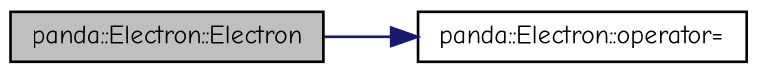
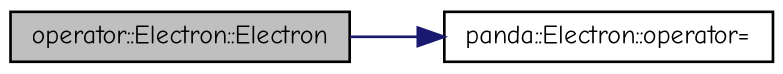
  digraph {
    rankdir=LR
    fontname="Comic Neue"
    node [color=black fontname="Comic Neue" fontsize=10 shape=record style=filled]
-   n1 [fillcolor=grey75 fontcolor=black height=0.2 label="panda::Electron::Electron" width=0.4]
+   n1 [fillcolor=grey75 fontcolor=black height=0.2 label="operator::Electron::Electron" width=0.4]
    n2 [fillcolor=white height=0.2 label="panda::Electron::operator=" width=0.4]
    n1 -> n2 [color=midnightblue fontname="Comic Neue" fontsize=10 labelfontname=Helvetica labelfontsize=10 style=solid]
  }
